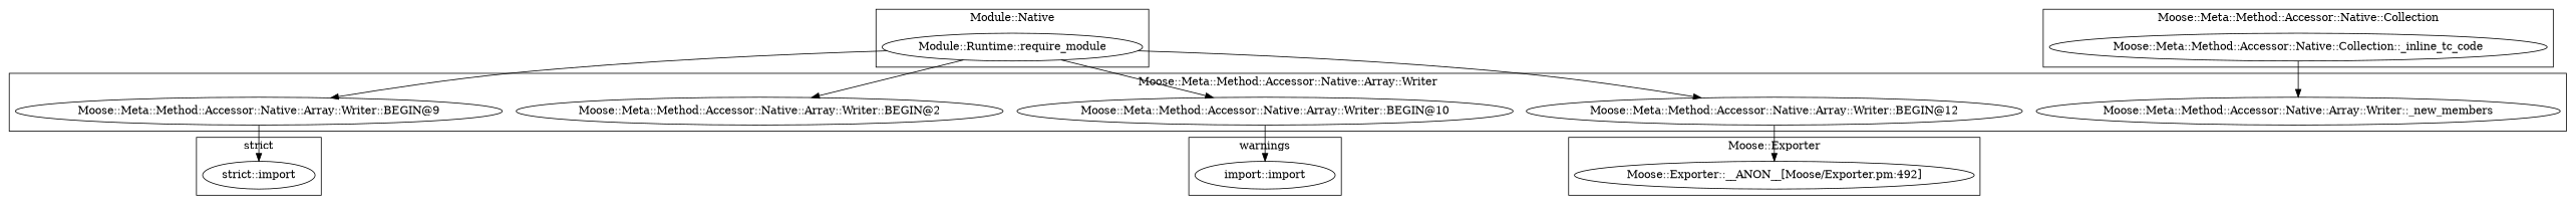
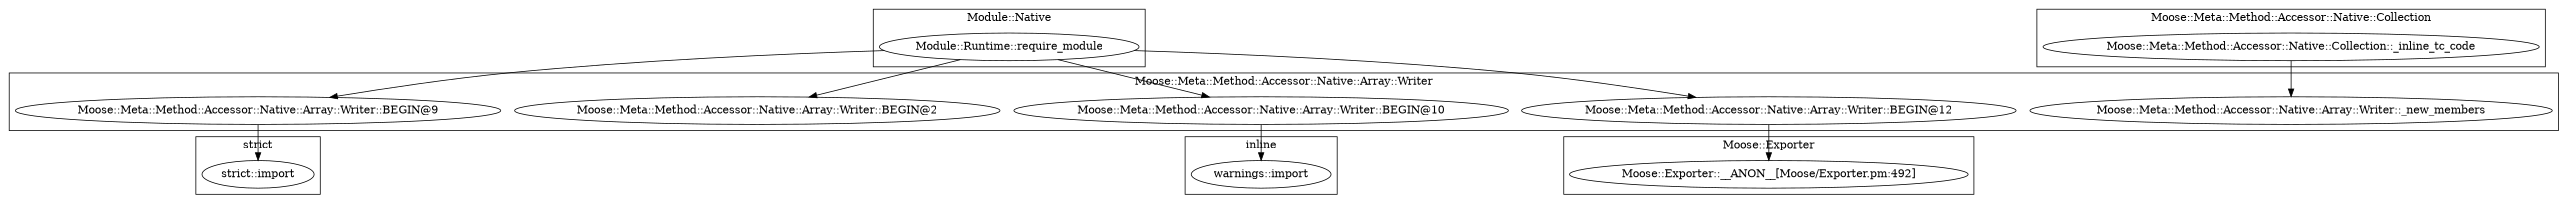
  digraph {
    "Module::Runtime::require_module"
-   "warnings::import" [label="import::import"]
+   "warnings::import"
    "Moose::Meta::Method::Accessor::Native::Collection::_inline_tc_code"
    "Moose::Exporter::__ANON__[Moose/Exporter.pm:492]"
    "strict::import"
    "Moose::Meta::Method::Accessor::Native::Array::Writer::BEGIN@9"
    "Moose::Meta::Method::Accessor::Native::Array::Writer::BEGIN@10"
    "Moose::Meta::Method::Accessor::Native::Array::Writer::BEGIN@2"
    "Moose::Meta::Method::Accessor::Native::Array::Writer::BEGIN@12"
    "Moose::Meta::Method::Accessor::Native::Array::Writer::_new_members"
    subgraph cluster_1 {
      label="Module::Native"
      "Module::Runtime::require_module"
    }
    subgraph cluster_2 {
-     label=warnings
+     label=inline
      "warnings::import"
    }
    subgraph cluster_3 {
      label="Moose::Meta::Method::Accessor::Native::Collection"
      "Moose::Meta::Method::Accessor::Native::Collection::_inline_tc_code"
    }
    subgraph cluster_4 {
      label="Moose::Exporter"
      "Moose::Exporter::__ANON__[Moose/Exporter.pm:492]"
    }
    subgraph cluster_5 {
      label="strict"
      "strict::import"
    }
    subgraph cluster_6 {
      label="Moose::Meta::Method::Accessor::Native::Array::Writer"
      "Moose::Meta::Method::Accessor::Native::Array::Writer::BEGIN@9"
      "Moose::Meta::Method::Accessor::Native::Array::Writer::BEGIN@10"
      "Moose::Meta::Method::Accessor::Native::Array::Writer::BEGIN@2"
      "Moose::Meta::Method::Accessor::Native::Array::Writer::BEGIN@12"
      "Moose::Meta::Method::Accessor::Native::Array::Writer::_new_members"
    }
    "Module::Runtime::require_module" -> "Moose::Meta::Method::Accessor::Native::Array::Writer::BEGIN@9"
    "Module::Runtime::require_module" -> "Moose::Meta::Method::Accessor::Native::Array::Writer::BEGIN@10"
    "Module::Runtime::require_module" -> "Moose::Meta::Method::Accessor::Native::Array::Writer::BEGIN@2"
    "Module::Runtime::require_module" -> "Moose::Meta::Method::Accessor::Native::Array::Writer::BEGIN@12"
    "Moose::Meta::Method::Accessor::Native::Collection::_inline_tc_code" -> "Moose::Meta::Method::Accessor::Native::Array::Writer::_new_members"
    "Moose::Meta::Method::Accessor::Native::Array::Writer::BEGIN@9" -> "strict::import"
    "Moose::Meta::Method::Accessor::Native::Array::Writer::BEGIN@10" -> "warnings::import"
    "Moose::Meta::Method::Accessor::Native::Array::Writer::BEGIN@12" -> "Moose::Exporter::__ANON__[Moose/Exporter.pm:492]"
  }
